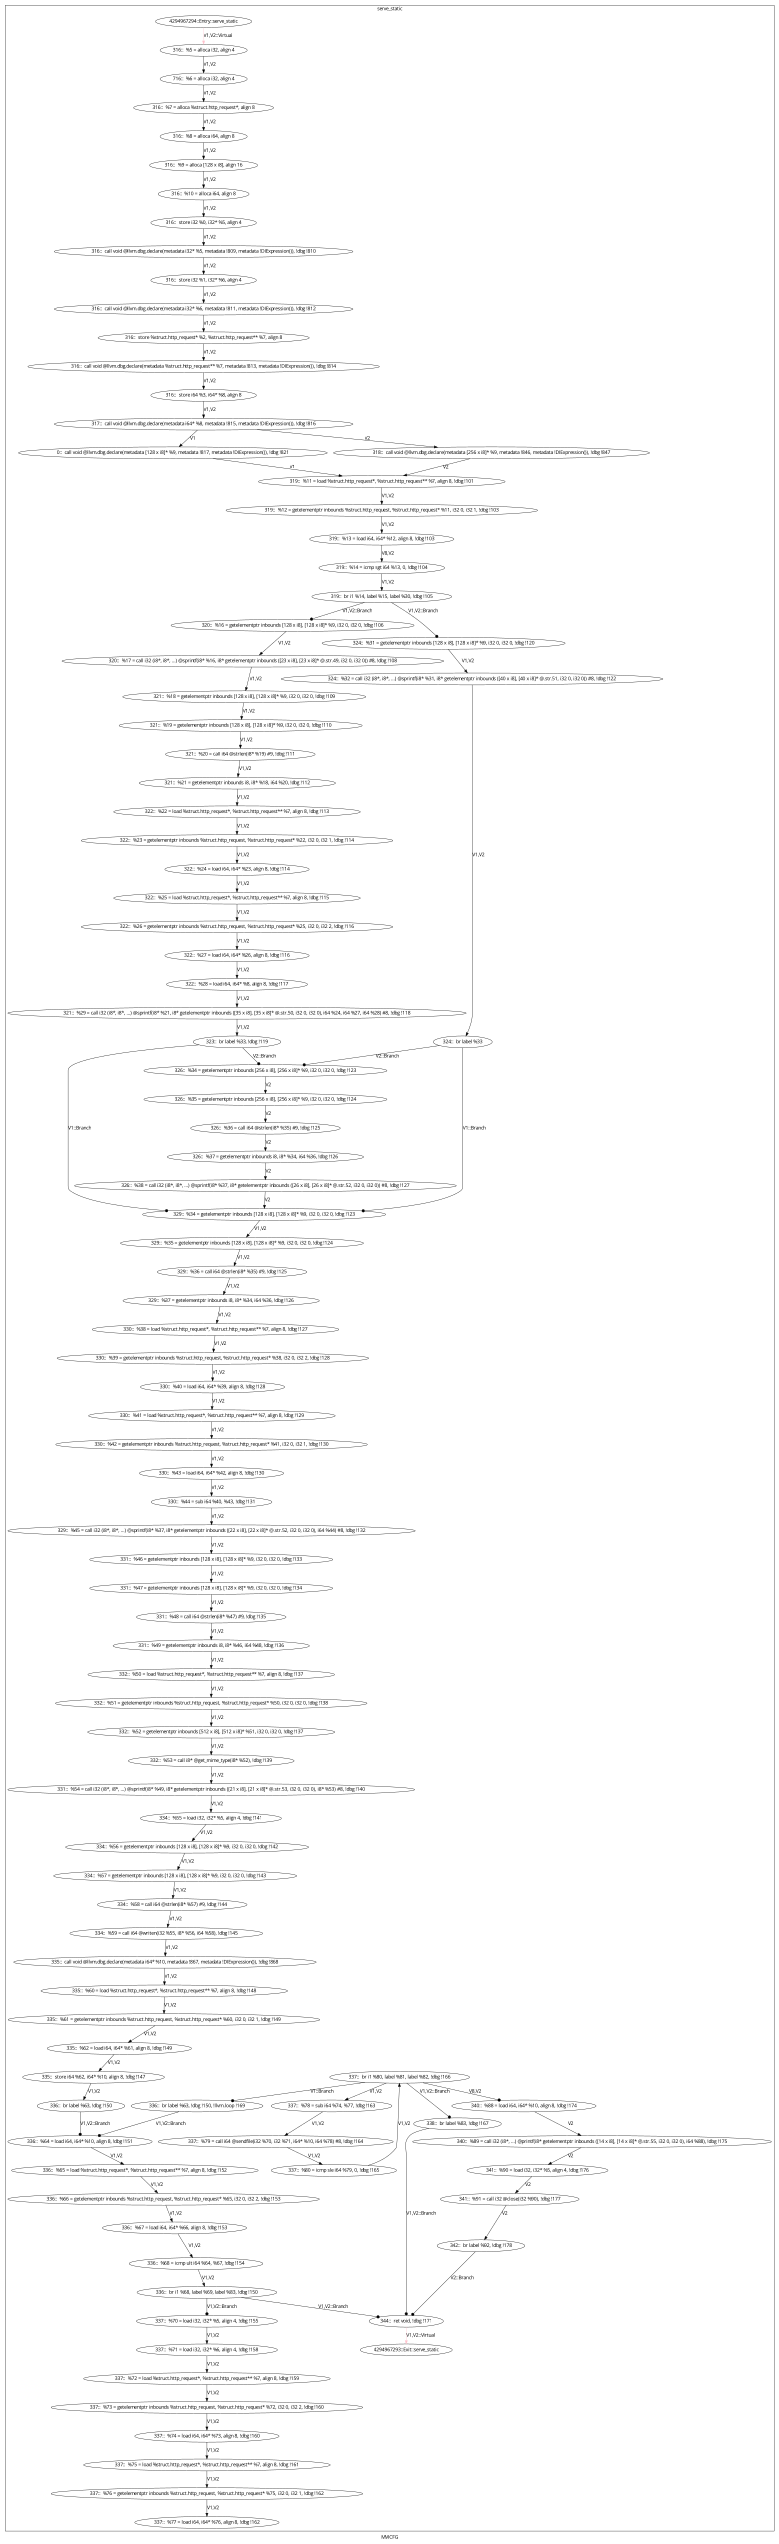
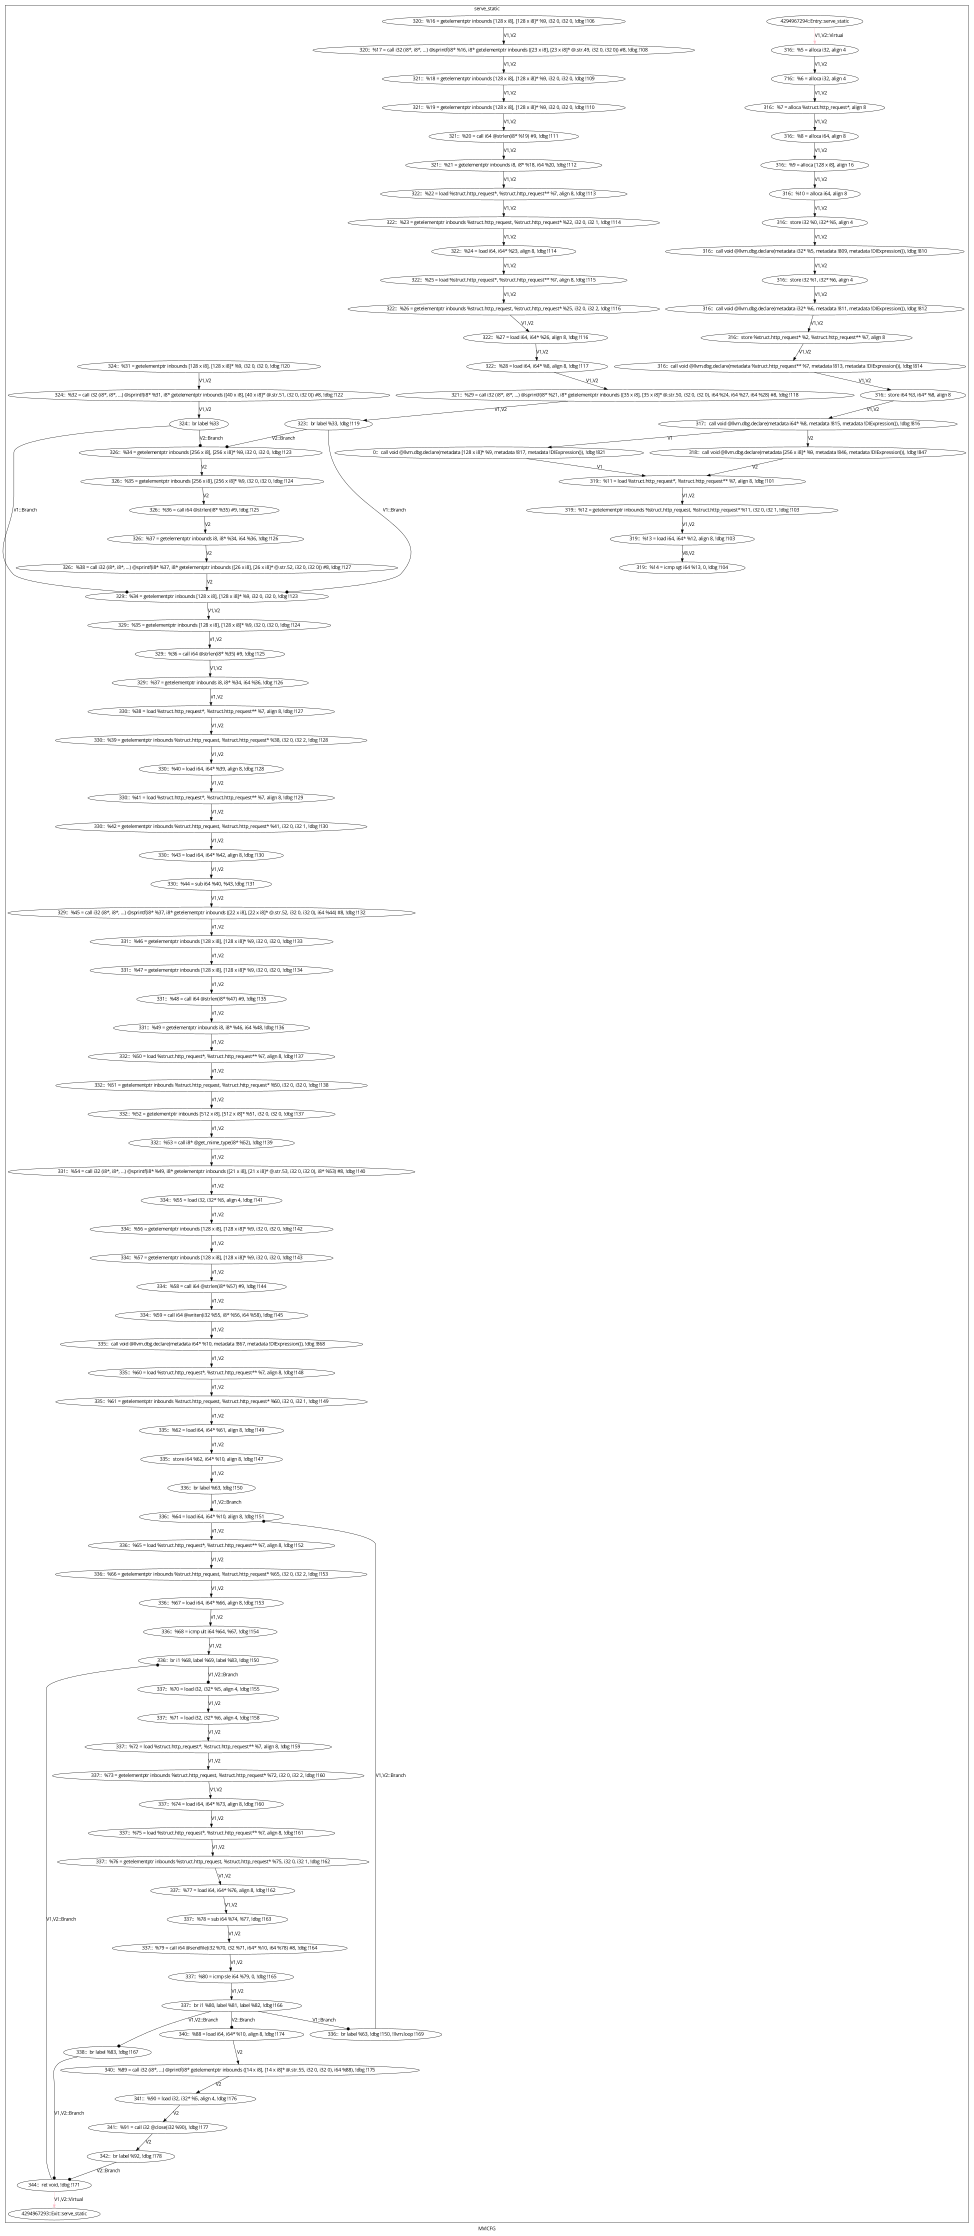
  digraph {
    fontname="Open Sans"
    label=MVICFG
    node [fontname="Open Sans"]
    edge [arrowhead=normal color=black fontname="Open Sans" penwidth=1.0]
    n1 [label="4294967294::Entry::serve_static"]
    n2 [label="316::  %5 = alloca i32, align 4"]
    n3 [label="716::  %6 = alloca i32, align 4"]
    n4 [label="316::  %7 = alloca %struct.http_request*, align 8"]
    n5 [label="316::  %8 = alloca i64, align 8"]
    n6 [label="316::  %9 = alloca [128 x i8], align 16"]
    n7 [label="316::  %10 = alloca i64, align 8"]
    n8 [label="316::  store i32 %0, i32* %5, align 4"]
    n9 [label="316::  call void @llvm.dbg.declare(metadata i32* %5, metadata !809, metadata !DIExpression()), !dbg !810"]
    n10 [label="316::  store i32 %1, i32* %6, align 4"]
    n11 [label="316::  call void @llvm.dbg.declare(metadata i32* %6, metadata !811, metadata !DIExpression()), !dbg !812"]
    n12 [label="316::  store %struct.http_request* %2, %struct.http_request** %7, align 8"]
    n13 [label="316::  call void @llvm.dbg.declare(metadata %struct.http_request** %7, metadata !813, metadata !DIExpression()), !dbg !814"]
    n14 [label="316::  store i64 %3, i64* %8, align 8"]
    n15 [label="317::  call void @llvm.dbg.declare(metadata i64* %8, metadata !815, metadata !DIExpression()), !dbg !816"]
    n16 [label="0::  call void @llvm.dbg.declare(metadata [128 x i8]* %9, metadata !817, metadata !DIExpression()), !dbg !821"]
    n17 [label="319::  %11 = load %struct.http_request*, %struct.http_request** %7, align 8, !dbg !101"]
    n18 [label="319::  %12 = getelementptr inbounds %struct.http_request, %struct.http_request* %11, i32 0, i32 1, !dbg !103"]
    n19 [label="319::  %13 = load i64, i64* %12, align 8, !dbg !103"]
    n20 [label="319::  %14 = icmp sgt i64 %13, 0, !dbg !104"]
-   n21 [label="319::  br i1 %14, label %15, label %30, !dbg !105"]
    n22 [label="320::  %16 = getelementptr inbounds [128 x i8], [128 x i8]* %9, i32 0, i32 0, !dbg !106"]
    n23 [label="320::  %17 = call i32 (i8*, i8*, ...) @sprintf(i8* %16, i8* getelementptr inbounds ([23 x i8], [23 x i8]* @.str.49, i32 0, i32 0)) #8, !dbg !108"]
    n24 [label="321::  %18 = getelementptr inbounds [128 x i8], [128 x i8]* %9, i32 0, i32 0, !dbg !109"]
    n25 [label="321::  %19 = getelementptr inbounds [128 x i8], [128 x i8]* %9, i32 0, i32 0, !dbg !110"]
    n26 [label="321::  %20 = call i64 @strlen(i8* %19) #9, !dbg !111"]
    n27 [label="321::  %21 = getelementptr inbounds i8, i8* %18, i64 %20, !dbg !112"]
    n28 [label="322::  %22 = load %struct.http_request*, %struct.http_request** %7, align 8, !dbg !113"]
    n29 [label="322::  %23 = getelementptr inbounds %struct.http_request, %struct.http_request* %22, i32 0, i32 1, !dbg !114"]
    n30 [label="322::  %24 = load i64, i64* %23, align 8, !dbg !114"]
    n31 [label="322::  %25 = load %struct.http_request*, %struct.http_request** %7, align 8, !dbg !115"]
    n32 [label="322::  %26 = getelementptr inbounds %struct.http_request, %struct.http_request* %25, i32 0, i32 2, !dbg !116"]
    n33 [label="322::  %27 = load i64, i64* %26, align 8, !dbg !116"]
    n34 [label="322::  %28 = load i64, i64* %8, align 8, !dbg !117"]
    n35 [label="321::  %29 = call i32 (i8*, i8*, ...) @sprintf(i8* %21, i8* getelementptr inbounds ([35 x i8], [35 x i8]* @.str.50, i32 0, i32 0), i64 %24, i64 %27, i64 %28) #8, !dbg !118"]
    n36 [label="323::  br label %33, !dbg !119"]
    n37 [label="324::  %31 = getelementptr inbounds [128 x i8], [128 x i8]* %9, i32 0, i32 0, !dbg !120"]
    n38 [label="324::  %32 = call i32 (i8*, i8*, ...) @sprintf(i8* %31, i8* getelementptr inbounds ([40 x i8], [40 x i8]* @.str.51, i32 0, i32 0)) #8, !dbg !122"]
    n39 [label="324::  br label %33"]
    n40 [label="329::  %34 = getelementptr inbounds [128 x i8], [128 x i8]* %9, i32 0, i32 0, !dbg !123"]
    n41 [label="329::  %35 = getelementptr inbounds [128 x i8], [128 x i8]* %9, i32 0, i32 0, !dbg !124"]
    n42 [label="329::  %36 = call i64 @strlen(i8* %35) #9, !dbg !125"]
    n43 [label="329::  %37 = getelementptr inbounds i8, i8* %34, i64 %36, !dbg !126"]
    n44 [label="330::  %38 = load %struct.http_request*, %struct.http_request** %7, align 8, !dbg !127"]
    n45 [label="330::  %39 = getelementptr inbounds %struct.http_request, %struct.http_request* %38, i32 0, i32 2, !dbg !128"]
    n46 [label="330::  %40 = load i64, i64* %39, align 8, !dbg !128"]
    n47 [label="330::  %41 = load %struct.http_request*, %struct.http_request** %7, align 8, !dbg !129"]
    n48 [label="330::  %42 = getelementptr inbounds %struct.http_request, %struct.http_request* %41, i32 0, i32 1, !dbg !130"]
    n49 [label="330::  %43 = load i64, i64* %42, align 8, !dbg !130"]
    n50 [label="330::  %44 = sub i64 %40, %43, !dbg !131"]
    n51 [label="329::  %45 = call i32 (i8*, i8*, ...) @sprintf(i8* %37, i8* getelementptr inbounds ([22 x i8], [22 x i8]* @.str.52, i32 0, i32 0), i64 %44) #8, !dbg !132"]
    n52 [label="331::  %46 = getelementptr inbounds [128 x i8], [128 x i8]* %9, i32 0, i32 0, !dbg !133"]
    n53 [label="331::  %47 = getelementptr inbounds [128 x i8], [128 x i8]* %9, i32 0, i32 0, !dbg !134"]
    n54 [label="331::  %48 = call i64 @strlen(i8* %47) #9, !dbg !135"]
    n55 [label="331::  %49 = getelementptr inbounds i8, i8* %46, i64 %48, !dbg !136"]
    n56 [label="332::  %50 = load %struct.http_request*, %struct.http_request** %7, align 8, !dbg !137"]
    n57 [label="332::  %51 = getelementptr inbounds %struct.http_request, %struct.http_request* %50, i32 0, i32 0, !dbg !138"]
    n58 [label="332::  %52 = getelementptr inbounds [512 x i8], [512 x i8]* %51, i32 0, i32 0, !dbg !137"]
    n59 [label="332::  %53 = call i8* @get_mime_type(i8* %52), !dbg !139"]
    n60 [label="331::  %54 = call i32 (i8*, i8*, ...) @sprintf(i8* %49, i8* getelementptr inbounds ([21 x i8], [21 x i8]* @.str.53, i32 0, i32 0), i8* %53) #8, !dbg !140"]
    n61 [label="334::  %55 = load i32, i32* %5, align 4, !dbg !141"]
    n62 [label="334::  %56 = getelementptr inbounds [128 x i8], [128 x i8]* %9, i32 0, i32 0, !dbg !142"]
    n63 [label="334::  %57 = getelementptr inbounds [128 x i8], [128 x i8]* %9, i32 0, i32 0, !dbg !143"]
    n64 [label="334::  %58 = call i64 @strlen(i8* %57) #9, !dbg !144"]
    n65 [label="334::  %59 = call i64 @writen(i32 %55, i8* %56, i64 %58), !dbg !145"]
    n66 [label="335::  call void @llvm.dbg.declare(metadata i64* %10, metadata !867, metadata !DIExpression()), !dbg !868"]
    n67 [label="335::  %60 = load %struct.http_request*, %struct.http_request** %7, align 8, !dbg !148"]
    n68 [label="335::  %61 = getelementptr inbounds %struct.http_request, %struct.http_request* %60, i32 0, i32 1, !dbg !149"]
    n69 [label="335::  %62 = load i64, i64* %61, align 8, !dbg !149"]
    n70 [label="335::  store i64 %62, i64* %10, align 8, !dbg !147"]
    n71 [label="336::  br label %63, !dbg !150"]
    n72 [label="336::  %64 = load i64, i64* %10, align 8, !dbg !151"]
    n73 [label="336::  %65 = load %struct.http_request*, %struct.http_request** %7, align 8, !dbg !152"]
    n74 [label="336::  %66 = getelementptr inbounds %struct.http_request, %struct.http_request* %65, i32 0, i32 2, !dbg !153"]
    n75 [label="336::  %67 = load i64, i64* %66, align 8, !dbg !153"]
    n76 [label="336::  %68 = icmp ult i64 %64, %67, !dbg !154"]
    n77 [label="336::  br i1 %68, label %69, label %83, !dbg !150"]
    n78 [label="337::  %70 = load i32, i32* %5, align 4, !dbg !155"]
    n79 [label="337::  %71 = load i32, i32* %6, align 4, !dbg !158"]
    n80 [label="337::  %72 = load %struct.http_request*, %struct.http_request** %7, align 8, !dbg !159"]
    n81 [label="337::  %73 = getelementptr inbounds %struct.http_request, %struct.http_request* %72, i32 0, i32 2, !dbg !160"]
    n82 [label="337::  %74 = load i64, i64* %73, align 8, !dbg !160"]
    n83 [label="337::  %75 = load %struct.http_request*, %struct.http_request** %7, align 8, !dbg !161"]
    n84 [label="337::  %76 = getelementptr inbounds %struct.http_request, %struct.http_request* %75, i32 0, i32 1, !dbg !162"]
    n85 [label="337::  %77 = load i64, i64* %76, align 8, !dbg !162"]
    n86 [label="337::  %78 = sub i64 %74, %77, !dbg !163"]
    n87 [label="337::  %79 = call i64 @sendfile(i32 %70, i32 %71, i64* %10, i64 %78) #8, !dbg !164"]
    n88 [label="337::  %80 = icmp sle i64 %79, 0, !dbg !165"]
    n89 [label="337::  br i1 %80, label %81, label %82, !dbg !166"]
    n90 [label="338::  br label %83, !dbg !167"]
    n91 [label="336::  br label %63, !dbg !150, !llvm.loop !169"]
    n92 [label="344::  ret void, !dbg !171"]
    n93 [label="4294967293::Exit::serve_static"]
    n94 [label="318::  call void @llvm.dbg.declare(metadata [256 x i8]* %9, metadata !846, metadata !DIExpression()), !dbg !847"]
    n95 [label="326::  %34 = getelementptr inbounds [256 x i8], [256 x i8]* %9, i32 0, i32 0, !dbg !123"]
    n96 [label="326::  %35 = getelementptr inbounds [256 x i8], [256 x i8]* %9, i32 0, i32 0, !dbg !124"]
    n97 [label="326::  %36 = call i64 @strlen(i8* %35) #9, !dbg !125"]
    n98 [label="326::  %37 = getelementptr inbounds i8, i8* %34, i64 %36, !dbg !126"]
    n99 [label="326::  %38 = call i32 (i8*, i8*, ...) @sprintf(i8* %37, i8* getelementptr inbounds ([26 x i8], [26 x i8]* @.str.52, i32 0, i32 0)) #8, !dbg !127"]
    n100 [label="340::  %88 = load i64, i64* %10, align 8, !dbg !174"]
    n101 [label="340::  %89 = call i32 (i8*, ...) @printf(i8* getelementptr inbounds ([14 x i8], [14 x i8]* @.str.55, i32 0, i32 0), i64 %88), !dbg !175"]
    n102 [label="341::  %90 = load i32, i32* %5, align 4, !dbg !176"]
    n103 [label="341::  %91 = call i32 @close(i32 %90), !dbg !177"]
    n104 [label="342::  br label %92, !dbg !178"]
    subgraph cluster_1 {
      label=serve_static
      n1
      n2
      n3
      n4
      n5
      n6
      n7
      n8
      n9
      n10
      n11
      n12
      n13
      n14
      n15
      n16
      n17
      n18
      n19
      n20
-     n21
      n22
      n23
      n24
      n25
      n26
      n27
      n28
      n29
      n30
      n31
      n32
      n33
      n34
      n35
      n36
      n37
      n38
      n39
      n40
      n41
      n42
      n43
      n44
      n45
      n46
      n47
      n48
      n49
      n50
      n51
      n52
      n53
      n54
      n55
      n56
      n57
      n58
      n59
      n60
      n61
      n62
      n63
      n64
      n65
      n66
      n67
      n68
      n69
      n70
      n71
      n72
      n73
      n74
      n75
      n76
      n77
      n78
      n79
      n80
      n81
      n82
      n83
      n84
      n85
      n86
      n87
      n88
      n89
      n90
      n91
      n92
      n93
      n94
      n95
      n96
      n97
      n98
      n99
      n100
      n101
      n102
      n103
      n104
    }
    n1 -> n2 [color=pink label="V1,V2::Virtual"]
    n2 -> n3 [label="V1,V2"]
    n3 -> n4 [label="V1,V2"]
    n4 -> n5 [label="V1,V2"]
    n5 -> n6 [label="V1,V2"]
    n6 -> n7 [label="V1,V2"]
    n7 -> n8 [label="V1,V2"]
    n8 -> n9 [label="V1,V2"]
    n9 -> n10 [label="V1,V2"]
    n10 -> n11 [label="V1,V2"]
    n11 -> n12 [label="V1,V2"]
    n12 -> n13 [label="V1,V2"]
    n13 -> n14 [label="V1,V2"]
    n14 -> n15 [label="V1,V2"]
    n15 -> n16 [label=V1]
    n15 -> n94 [label=V2]
    n16 -> n17 [label=V1]
    n17 -> n18 [label="V1,V2"]
    n18 -> n19 [label="V1,V2"]
    n19 -> n20 [label="V8,V2"]
-   n20 -> n21 [label="V1,V2"]
-   n21 -> n22 [arrowhead=dot label="V1,V2::Branch"]
-   n21 -> n37 [arrowhead=dot label="V1,V2::Branch"]
    n22 -> n23 [label="V1,V2"]
    n23 -> n24 [label="V1,V2"]
    n24 -> n25 [label="V1,V2"]
    n25 -> n26 [label="V1,V2"]
    n26 -> n27 [label="V1,V2"]
    n27 -> n28 [label="V1,V2"]
    n28 -> n29 [label="V1,V2"]
    n29 -> n30 [label="V1,V2"]
    n30 -> n31 [label="V1,V2"]
    n31 -> n32 [label="V1,V2"]
    n32 -> n33 [label="V1,V2"]
    n33 -> n34 [label="V1,V2"]
    n34 -> n35 [label="V1,V2"]
    n35 -> n36 [label="V1,V2"]
    n36 -> n40 [arrowhead=dot label="V1::Branch"]
    n36 -> n95 [arrowhead=dot label="V2::Branch"]
    n37 -> n38 [label="V1,V2"]
    n38 -> n39 [label="V1,V2"]
    n39 -> n40 [arrowhead=dot label="V1::Branch"]
    n39 -> n95 [arrowhead=dot label="V2::Branch"]
    n40 -> n41 [label="V1,V2"]
    n41 -> n42 [label="V1,V2"]
    n42 -> n43 [label="V1,V2"]
    n43 -> n44 [label="V1,V2"]
    n44 -> n45 [label="V1,V2"]
    n45 -> n46 [label="V1,V2"]
    n46 -> n47 [label="V1,V2"]
    n47 -> n48 [label="V1,V2"]
    n48 -> n49 [label="V1,V2"]
    n49 -> n50 [label="V1,V2"]
    n50 -> n51 [label="V1,V2"]
    n51 -> n52 [label="V1,V2"]
    n52 -> n53 [label="V1,V2"]
    n53 -> n54 [label="V1,V2"]
    n54 -> n55 [label="V1,V2"]
    n55 -> n56 [label="V1,V2"]
    n56 -> n57 [label="V1,V2"]
    n57 -> n58 [label="V1,V2"]
    n58 -> n59 [label="V1,V2"]
    n59 -> n60 [label="V1,V2"]
    n60 -> n61 [label="V1,V2"]
    n61 -> n62 [label="V1,V2"]
    n62 -> n63 [label="V1,V2"]
    n63 -> n64 [label="V1,V2"]
    n64 -> n65 [label="V1,V2"]
    n65 -> n66 [label="V1,V2"]
    n66 -> n67 [label="V1,V2"]
    n67 -> n68 [label="V1,V2"]
    n68 -> n69 [label="V1,V2"]
    n69 -> n70 [label="V1,V2"]
    n70 -> n71 [label="V1,V2"]
    n71 -> n72 [arrowhead=dot label="V1,V2::Branch"]
    n72 -> n73 [label="V1,V2"]
    n73 -> n74 [label="V1,V2"]
    n74 -> n75 [label="V1,V2"]
    n75 -> n76 [label="V1,V2"]
    n76 -> n77 [label="V1,V2"]
    n77 -> n78 [arrowhead=dot label="V1,V2::Branch"]
-   n77 -> n92 [arrowhead=dot label="V1,V2::Branch"]
+   n92 -> n77 [arrowhead=dot label="V1,V2::Branch"]
    n78 -> n79 [label="V1,V2"]
    n79 -> n80 [label="V1,V2"]
    n80 -> n81 [label="V1,V2"]
    n81 -> n82 [label="V1,V2"]
    n82 -> n83 [label="V1,V2"]
    n83 -> n84 [label="V1,V2"]
    n84 -> n85 [label="V1,V2"]
-   n89 -> n86 [label="V1,V2"]
+   n85 -> n86 [label="V1,V2"]
    n86 -> n87 [label="V1,V2"]
    n87 -> n88 [label="V1,V2"]
    n88 -> n89 [label="V1,V2"]
    n89 -> n90 [arrowhead=dot label="V1,V2::Branch"]
    n89 -> n91 [arrowhead=dot label="V1::Branch"]
-   n89 -> n100 [arrowhead=dot label="V8,V2"]
+   n89 -> n100 [arrowhead=dot label="V2::Branch"]
    n90 -> n92 [arrowhead=dot label="V1,V2::Branch"]
    n91 -> n72 [arrowhead=dot label="V1,V2::Branch"]
    n92 -> n93 [color=pink label="V1,V2::Virtual"]
    n94 -> n17 [label=V2]
    n95 -> n96 [label=V2]
    n96 -> n97 [label=V2]
    n97 -> n98 [label=V2]
    n98 -> n99 [label=V2]
    n99 -> n40 [label=V2]
    n100 -> n101 [label=V2]
    n101 -> n102 [label=V2]
    n102 -> n103 [label=V2]
    n103 -> n104 [label=V2]
    n104 -> n92 [arrowhead=dot label="V2::Branch"]
  }
